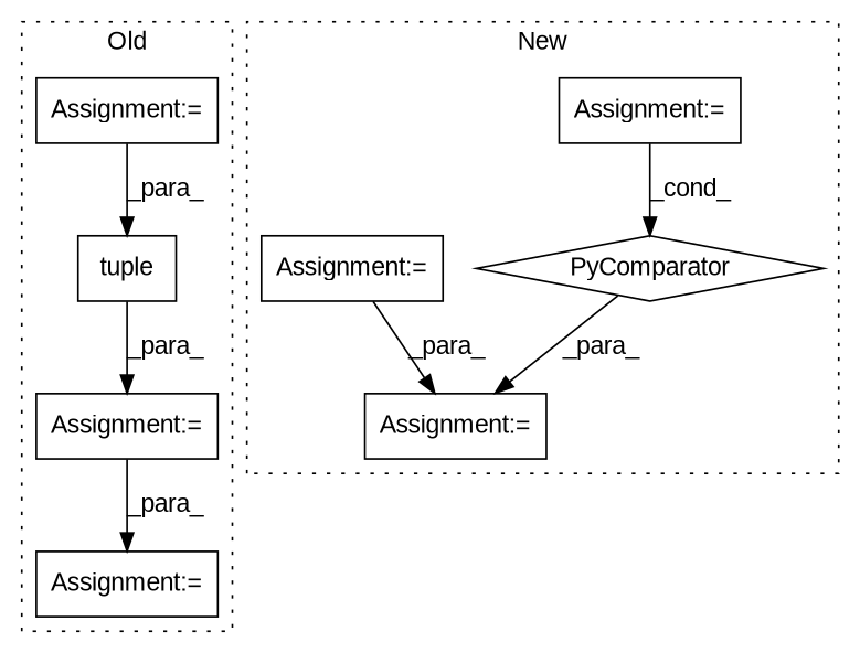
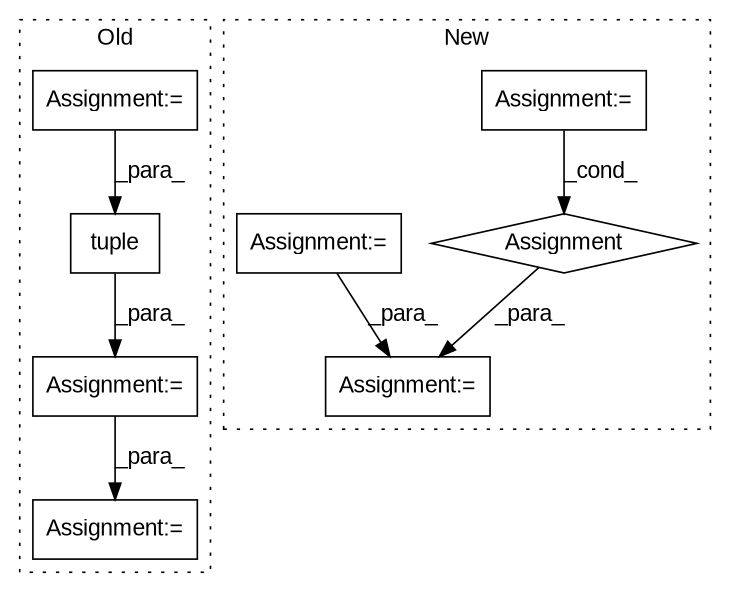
  digraph {
    fontname="Liberation Sans"
    node [a=7 l=1 s=937 shape=box fontname="Liberation Sans"]
    edge [fontname="Liberation Sans"]
    n1 [a=32 l="6,1" label=tuple s="987,995"]
    n2 [label="Assignment:=" s=1077]
    n3 [label="Assignment:=" s=920]
    n4 [label="Assignment:=" s=986]
-   n5 [a=113 l=44 label=PyComparator shape=diamond]
+   n5 [a=113 l=44 label=Assignment shape=diamond]
    n6 [l=44 label="Assignment:="]
    n7 [label="Assignment:=" s=1129]
    n8 [l=11 label="Assignment:=" s=559]
    subgraph cluster_1 {
      label=Old
      style=dotted
      n1
      n2
      n3
      n4
    }
    subgraph cluster_2 {
      label=New
      style=dotted
      n5
      n6
      n7
      n8
    }
    n1 -> n4 [label=_para_]
    n3 -> n1 [label=_para_]
    n4 -> n2 [label=_para_]
    n5 -> n7 [label=_para_]
    n6 -> n5 [label=_cond_]
    n8 -> n7 [label=_para_]
  }
